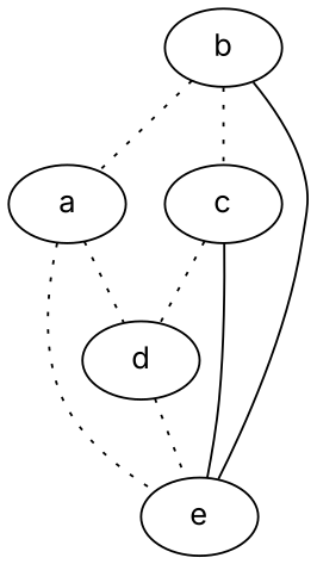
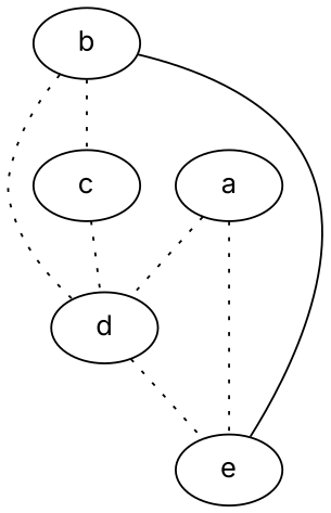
  graph {
    fontname=Inter
    node [fontname=Inter]
    edge [fontname=Inter style=dotted]
    a
    d
    e
    c
    b
    a -- d
    a -- e
    d -- e
    c -- d
-   c -- e [style=""]
-   b -- a
+   b -- d
    b -- e [style=""]
    b -- c
  }
